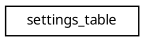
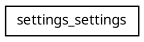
  digraph {
    rankdir=LR
    fontname="Noto Sans"
-   n1 [color=black fillcolor=white fontname="Noto Sans" fontsize=10 height=0.2 label=settings_table shape=record style=filled width=0.4]
+   n1 [color=black fillcolor=white fontname="Noto Sans" fontsize=10 height=0.2 label=settings_settings shape=record style=filled width=0.4]
  }
